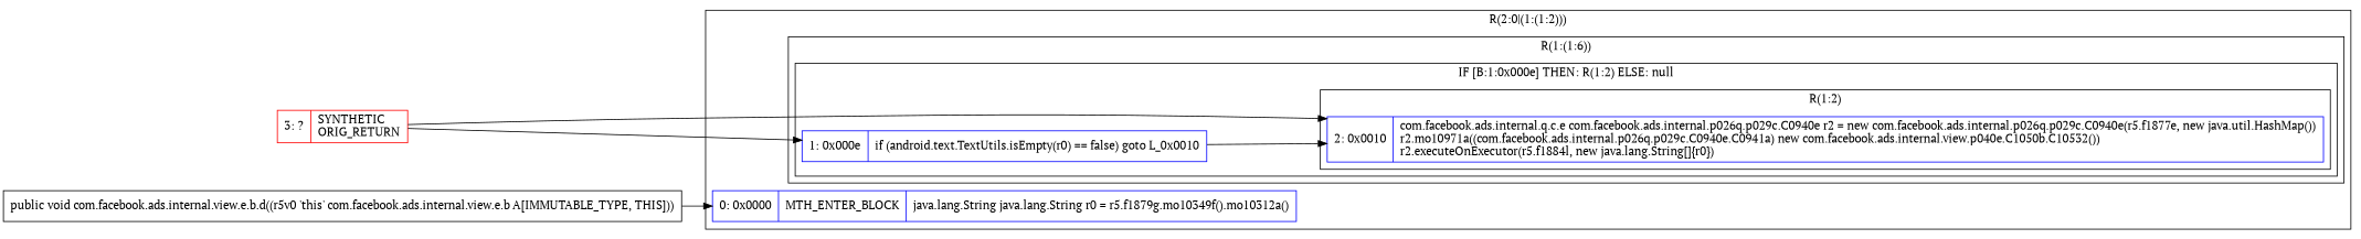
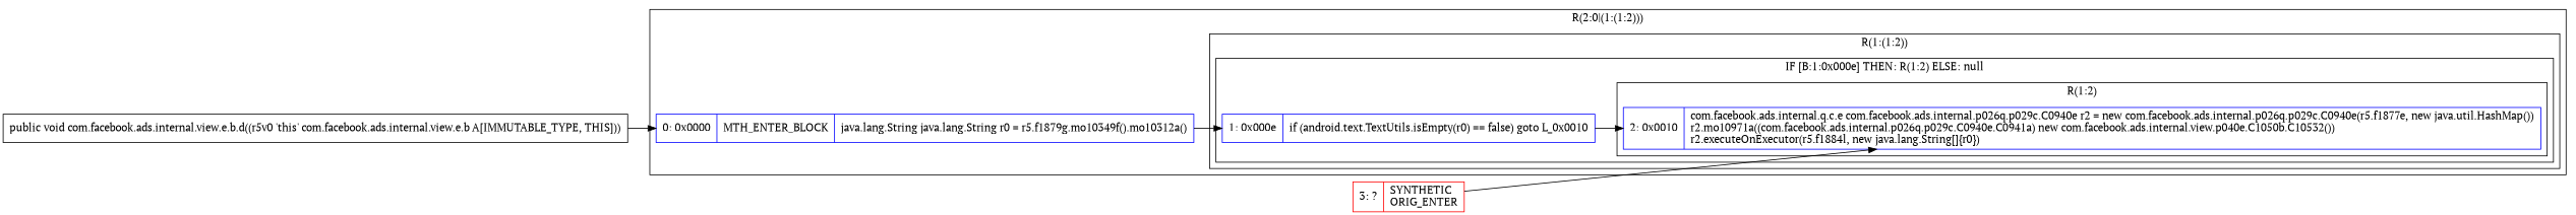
  digraph {
    fontname="PT Serif"
    rankdir=LR
    node [color=blue fontname="PT Serif" shape=record]
    edge [fontname="PT Serif"]
    n1 [label="{2\:\ 0x0010|com.facebook.ads.internal.q.c.e com.facebook.ads.internal.p026q.p029c.C0940e r2 = new com.facebook.ads.internal.p026q.p029c.C0940e(r5.f1877e, new java.util.HashMap())\lr2.mo10971a((com.facebook.ads.internal.p026q.p029c.C0940e.C0941a) new com.facebook.ads.internal.view.p040e.C1050b.C10532())\lr2.executeOnExecutor(r5.f1884l, new java.lang.String[]\{r0\})\l}"]
    n2 [label="{1\:\ 0x000e|if (android.text.TextUtils.isEmpty(r0) == false) goto L_0x0010\l}"]
    n3 [label="{0\:\ 0x0000|MTH_ENTER_BLOCK\l|java.lang.String java.lang.String r0 = r5.f1879g.mo10349f().mo10312a()\l}"]
-   n4 [color=red label="{3\:\ ?|SYNTHETIC\lORIG_RETURN\l}"]
+   n4 [color=red label="{3\:\ ?|SYNTHETIC\lORIG_ENTER\l}"]
    n5 [label="{public void com.facebook.ads.internal.view.e.b.d((r5v0 'this' com.facebook.ads.internal.view.e.b A[IMMUTABLE_TYPE, THIS])) }" color=""]
    subgraph cluster_1 {
      label="R(2:0|(1:(1:2)))"
      n3
      subgraph cluster_2 {
-       label="R(1:(1:6))"
+       label="R(1:(1:2))"
        subgraph cluster_3 {
          label="IF [B:1:0x000e] THEN: R(1:2) ELSE: null"
          n2
          subgraph cluster_4 {
            label="R(1:2)"
            n1
          }
        }
      }
    }
    n2 -> n1
-   n4 -> n2
+   n3 -> n2
    n4 -> n1
    n5 -> n3
  }
